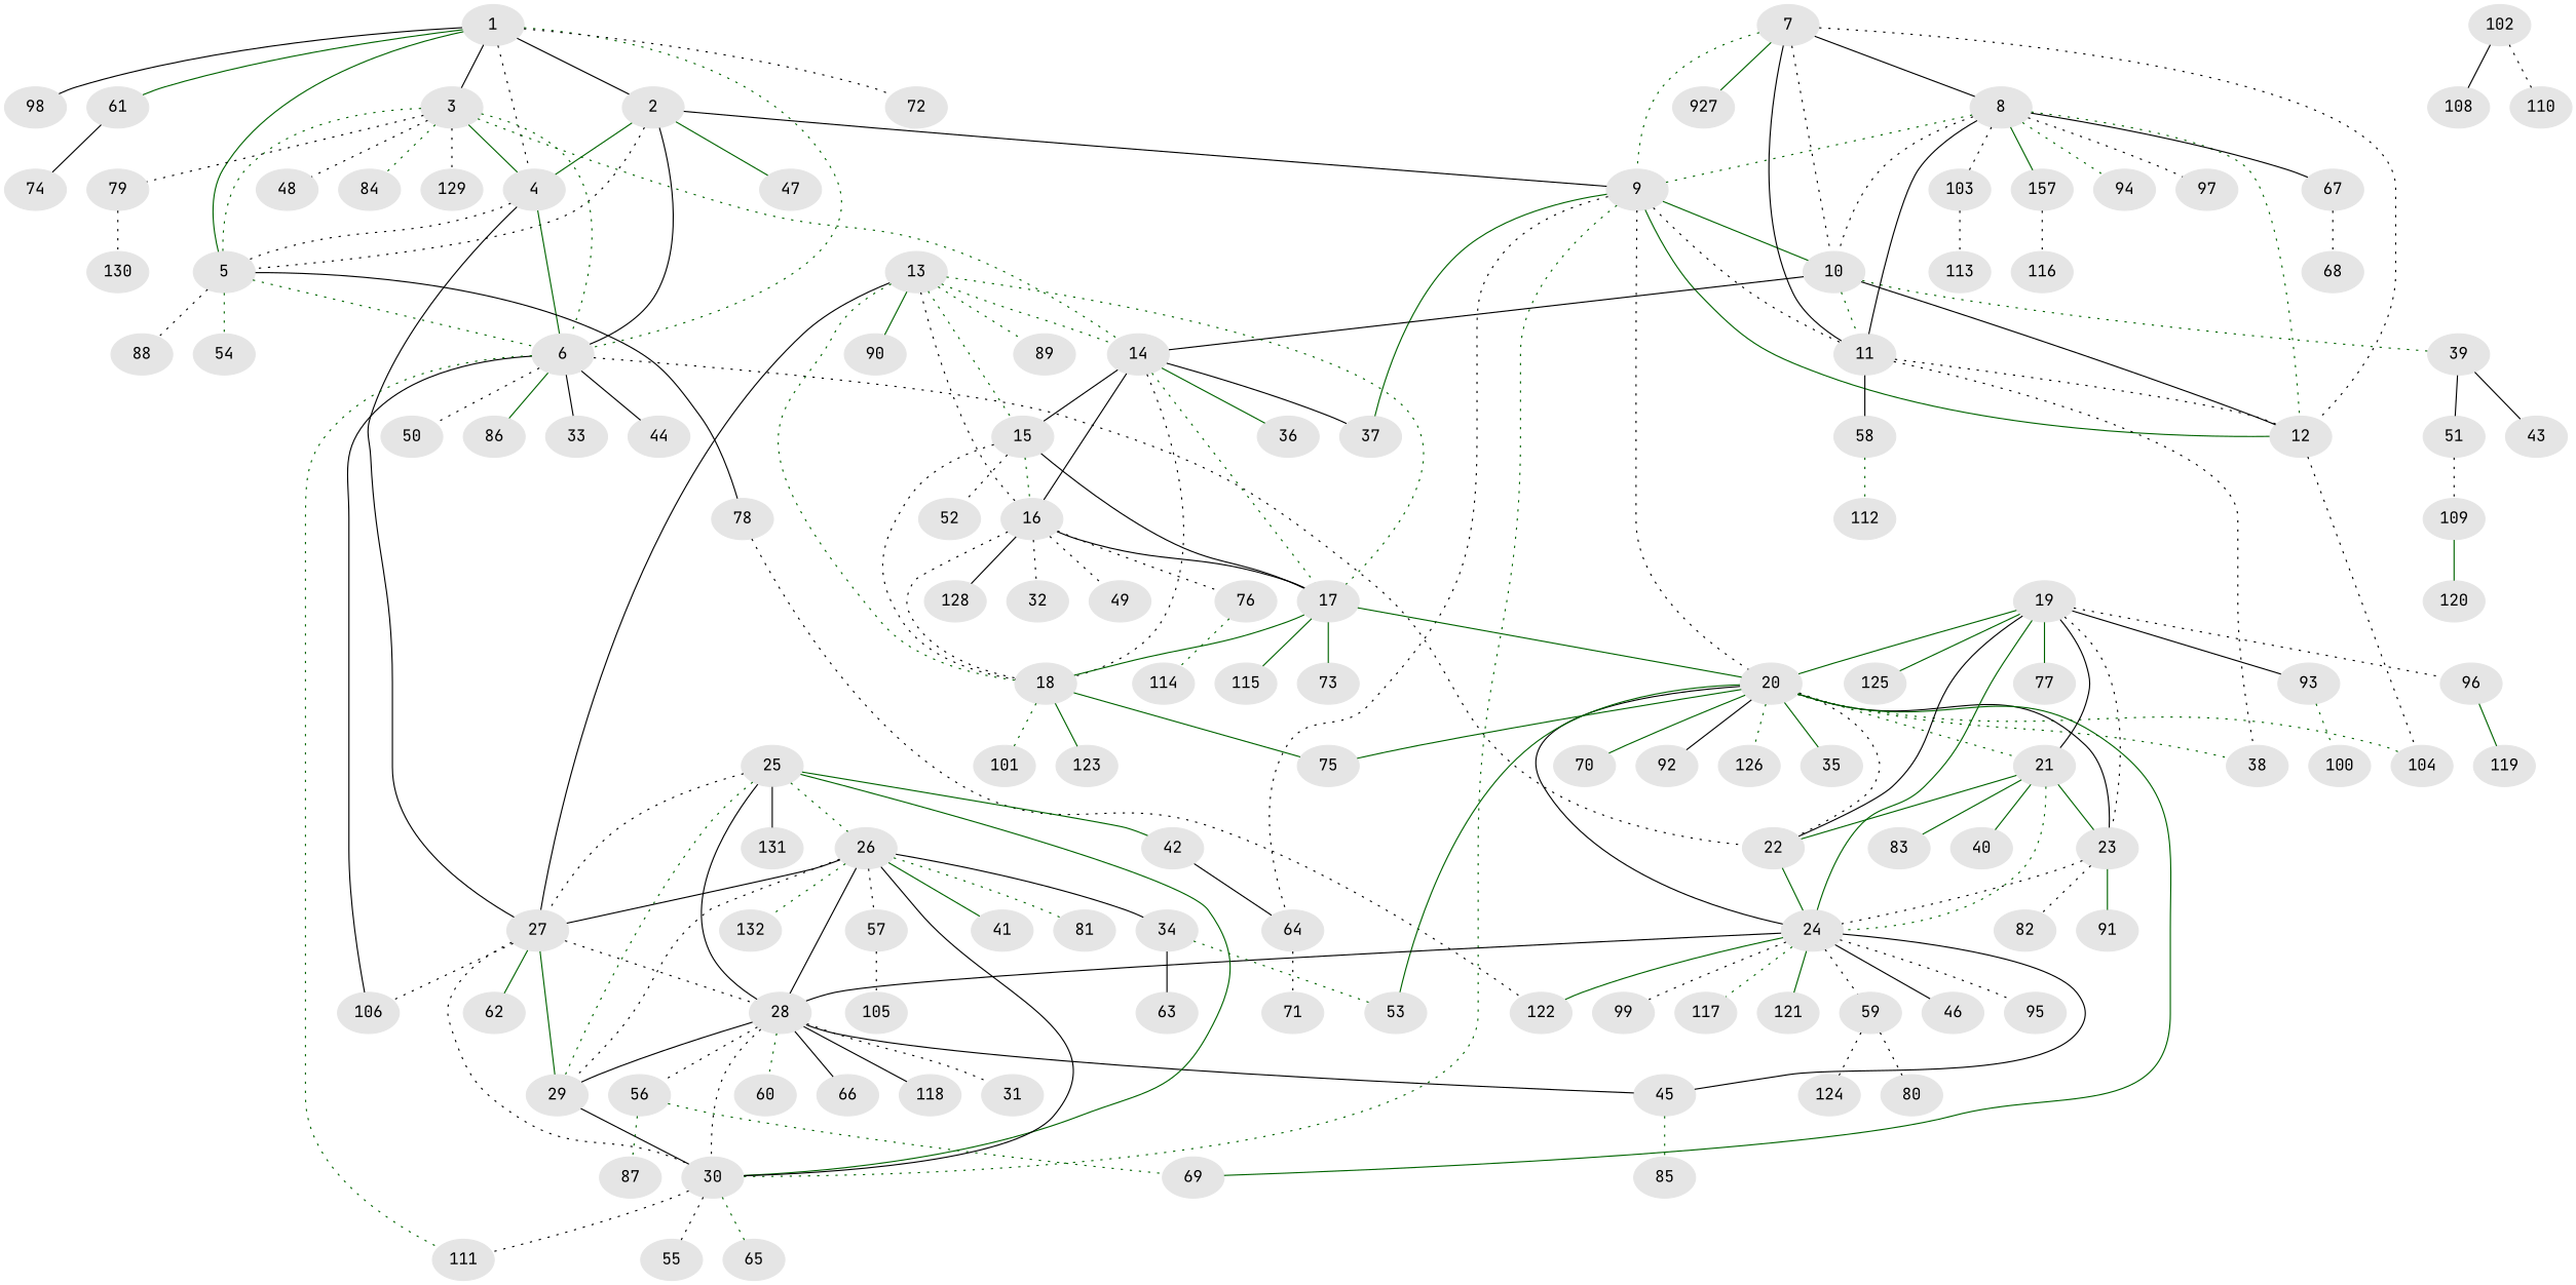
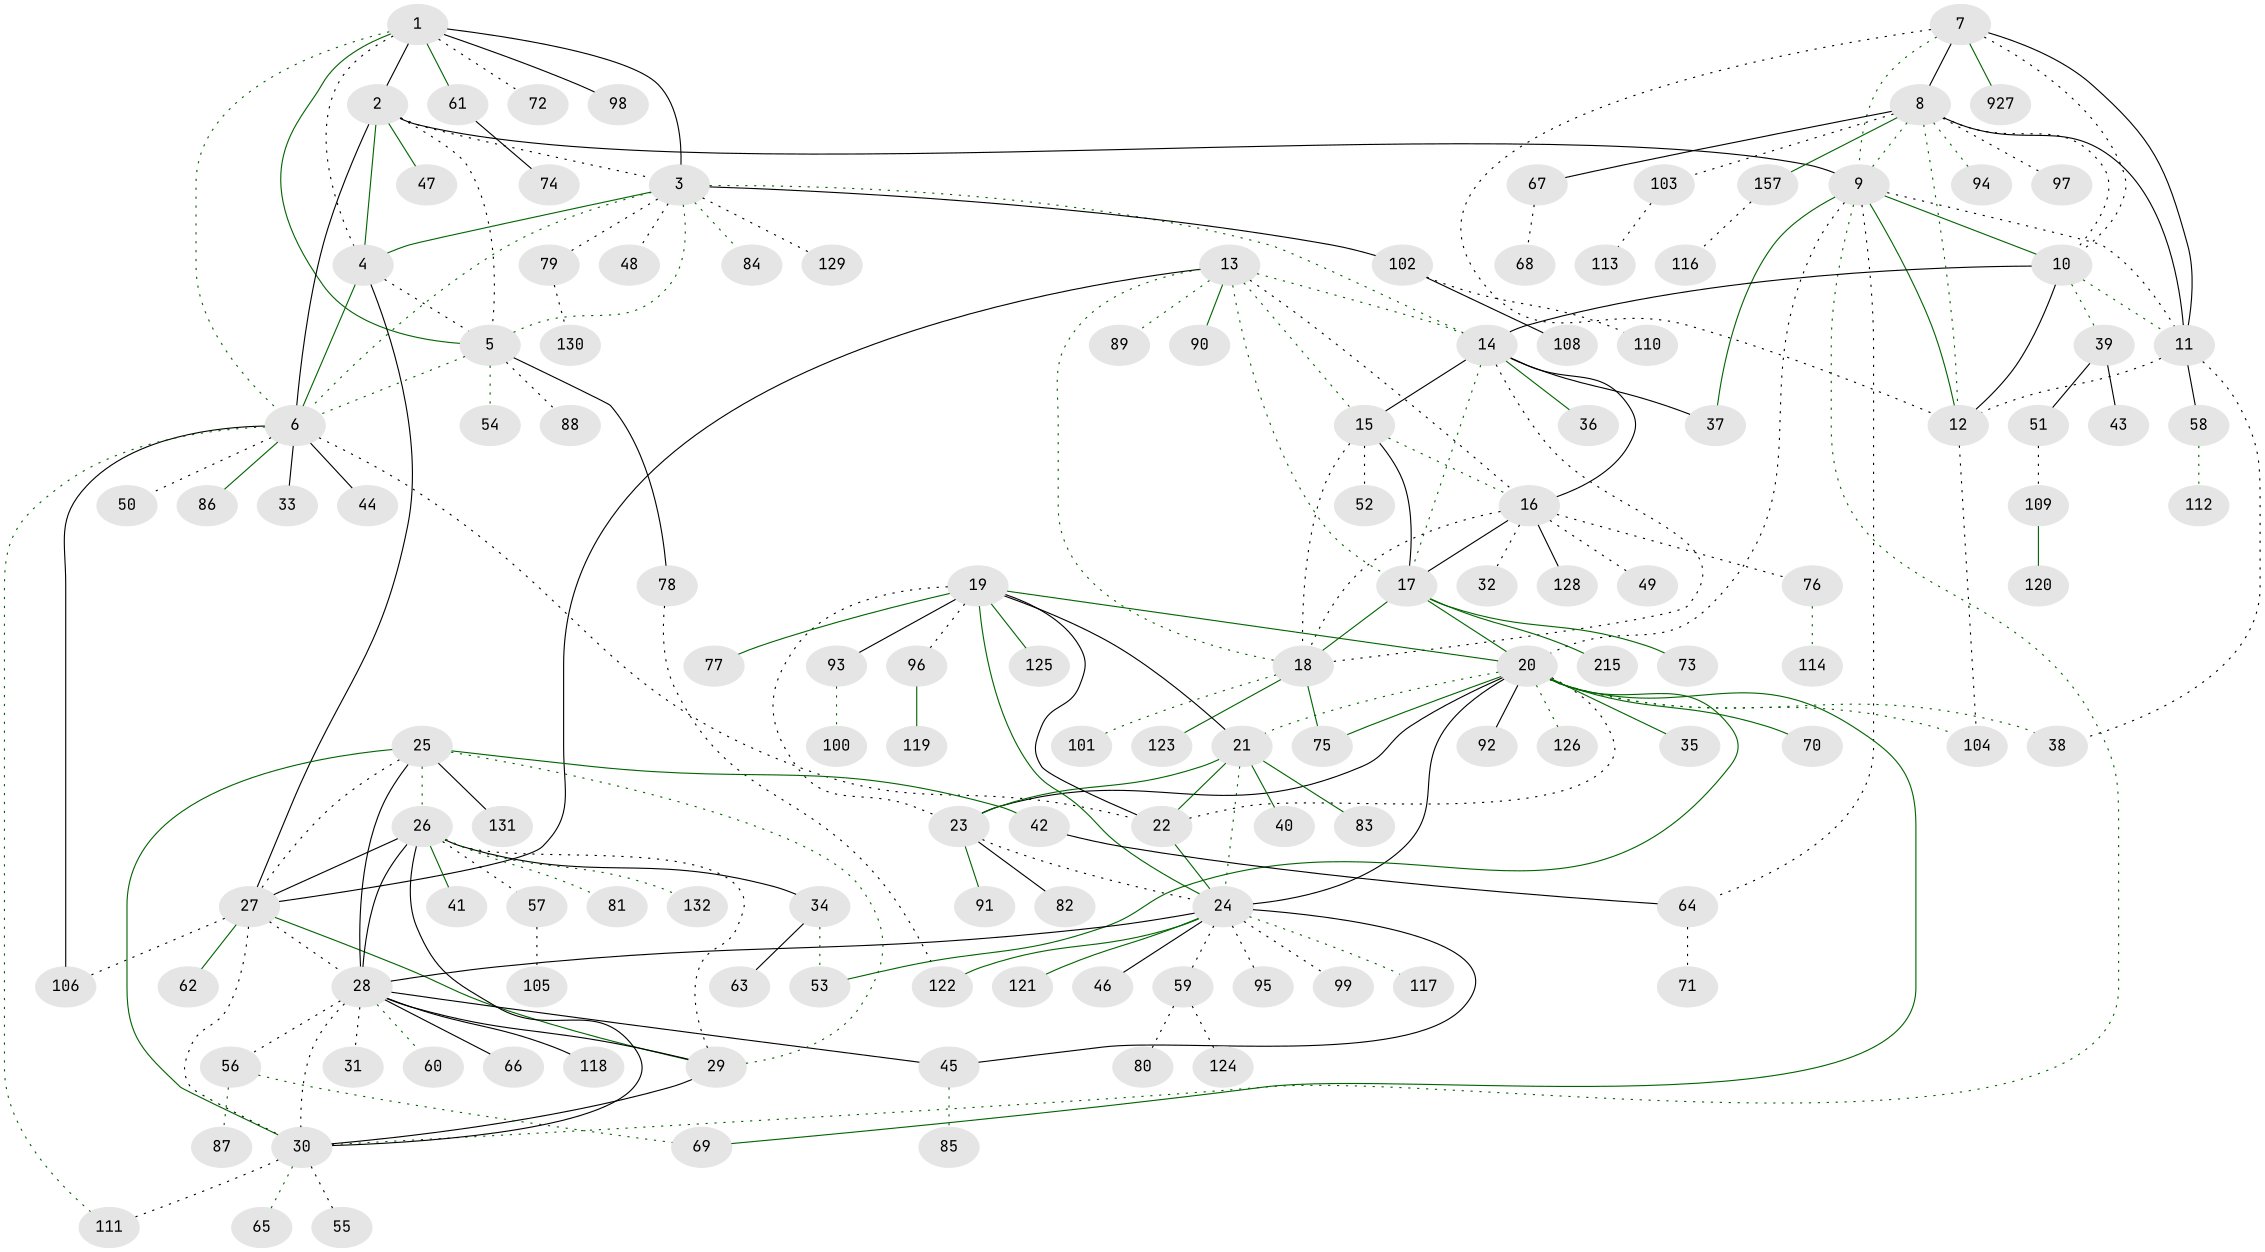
  graph {
    fontname="JetBrains Mono"
    node [color=gray90 fontname="JetBrains Mono" style=filled]
    edge [color=black fontname="JetBrains Mono" style=dotted]
    1
    2
    3
    4
    5
    6
    61
    72
    98
    9
    47
    14
    48
    79
    84
    102
    129
    27
    54
    78
    88
    22
    33
    44
    50
    86
    106
    111
    74
    10
    11
    12
    20
    30
    37
    64
    15
    16
    17
    18
    36
    130
    108
    110
    28
    29
    62
    122
    24
    7
    8
    n52 [label=927]
    67
    94
    97
    103
    n57 [label=157]
    39
    38
    58
    104
    68
    113
    116
    75
    21
    23
    35
    53
    69
    70
    92
    126
    55
    65
    71
    43
    51
    112
    13
    89
    90
    52
    32
    49
    76
    128
    73
-   115
+   115 [label=215]
    101
    123
    114
    19
    77
    93
    96
    125
    40
    83
    82
    91
    45
    46
    59
    95
    99
    117
    121
    100
    119
    31
    56
    60
    66
    118
    85
    80
    124
    25
    26
    42
    131
    34
    41
    57
    81
    132
    63
    105
    87
    109
    120
    1 -- 2 [style=solid]
    1 -- 3 [style=solid]
    1 -- 4
    1 -- 5 [color=darkgreen style=solid]
    1 -- 6 [color=darkgreen]
    1 -- 61 [color=darkgreen style=solid]
    1 -- 72
    1 -- 98 [style=solid]
+   2 -- 3
    2 -- 4 [color=darkgreen style=solid]
    2 -- 5
    2 -- 6 [style=solid]
    2 -- 9 [style=solid]
    2 -- 47 [color=darkgreen style=solid]
    3 -- 4 [color=darkgreen style=solid]
    3 -- 5 [color=darkgreen]
    3 -- 6 [color=darkgreen]
    3 -- 14 [color=darkgreen]
    3 -- 48
    3 -- 79
    3 -- 84 [color=darkgreen]
+   3 -- 102 [style=solid]
    3 -- 129
    4 -- 5
    4 -- 6 [color=darkgreen style=solid]
    4 -- 27 [style=solid]
    5 -- 6 [color=darkgreen]
    5 -- 54 [color=darkgreen]
    5 -- 78 [style=solid]
    5 -- 88
    6 -- 22
    6 -- 33 [style=solid]
    6 -- 44 [style=solid]
    6 -- 50
    6 -- 86 [color=darkgreen style=solid]
    6 -- 106 [style=solid]
    6 -- 111 [color=darkgreen]
    61 -- 74 [style=solid]
    9 -- 10 [color=darkgreen style=solid]
    9 -- 11
    9 -- 12 [color=darkgreen style=solid]
    9 -- 20
    9 -- 30 [color=darkgreen]
    9 -- 37 [color=darkgreen style=solid]
    9 -- 64
    14 -- 37 [style=solid]
    14 -- 15 [style=solid]
    14 -- 16 [style=solid]
    14 -- 17 [color=darkgreen]
    14 -- 18
    14 -- 36 [color=darkgreen style=solid]
    79 -- 130
    102 -- 108 [style=solid]
    102 -- 110
    27 -- 106
    27 -- 30
    27 -- 28
    27 -- 29 [color=darkgreen style=solid]
    27 -- 62 [color=darkgreen style=solid]
    78 -- 122
    22 -- 24 [color=darkgreen style=solid]
    10 -- 14 [style=solid]
    10 -- 11 [color=darkgreen]
    10 -- 12 [style=solid]
    10 -- 39 [color=darkgreen]
    11 -- 12
    11 -- 38
    11 -- 58 [style=solid]
    12 -- 104
    20 -- 22
    20 -- 24 [style=solid]
    20 -- 38 [color=darkgreen]
    20 -- 104 [color=darkgreen]
    20 -- 75 [color=darkgreen style=solid]
    20 -- 21 [color=darkgreen]
    20 -- 23 [style=solid]
    20 -- 35 [color=darkgreen style=solid]
    20 -- 53 [color=darkgreen style=solid]
    20 -- 69 [color=darkgreen style=solid]
    20 -- 70 [color=darkgreen style=solid]
    20 -- 92 [style=solid]
    20 -- 126 [color=darkgreen]
    30 -- 111
    30 -- 55
    30 -- 65 [color=darkgreen]
    64 -- 71
    15 -- 16 [color=darkgreen]
    15 -- 17 [style=solid]
    15 -- 18
    15 -- 52
    16 -- 17 [style=solid]
    16 -- 18
    16 -- 32
    16 -- 49
    16 -- 76
    16 -- 128 [style=solid]
    17 -- 20 [color=darkgreen style=solid]
    17 -- 18 [color=darkgreen style=solid]
    17 -- 73 [color=darkgreen style=solid]
    17 -- 115 [color=darkgreen style=solid]
    18 -- 75 [color=darkgreen style=solid]
    18 -- 101 [color=darkgreen]
    18 -- 123 [color=darkgreen style=solid]
    28 -- 30
    28 -- 29 [style=solid]
    28 -- 45 [style=solid]
    28 -- 31
    28 -- 56
    28 -- 60 [color=darkgreen]
    28 -- 66 [style=solid]
    28 -- 118 [style=solid]
    29 -- 30 [style=solid]
    24 -- 28 [style=solid]
    24 -- 122 [color=darkgreen style=solid]
    24 -- 45 [style=solid]
    24 -- 46 [style=solid]
    24 -- 59
    24 -- 95
    24 -- 99
    24 -- 117 [color=darkgreen]
    24 -- 121 [color=darkgreen style=solid]
    7 -- 9 [color=darkgreen]
    7 -- 10
    7 -- 11 [style=solid]
    7 -- 12
    7 -- 8 [style=solid]
    7 -- n52 [color=darkgreen style=solid]
    8 -- 9 [color=darkgreen]
    8 -- 10
    8 -- 11 [style=solid]
    8 -- 12 [color=darkgreen]
    8 -- 67 [style=solid]
    8 -- 94 [color=darkgreen]
    8 -- 97
    8 -- 103
    8 -- n57 [color=darkgreen style=solid]
    67 -- 68
    103 -- 113
    n57 -- 116
    39 -- 43 [style=solid]
    39 -- 51 [style=solid]
    58 -- 112 [color=darkgreen]
    21 -- 22 [color=darkgreen style=solid]
    21 -- 24 [color=darkgreen]
    21 -- 23 [color=darkgreen style=solid]
    21 -- 40 [color=darkgreen style=solid]
    21 -- 83 [color=darkgreen style=solid]
    23 -- 24
-   23 -- 82
+   23 -- 82 [style=solid]
    23 -- 91 [color=darkgreen style=solid]
    51 -- 109
    13 -- 14 [color=darkgreen]
    13 -- 27 [style=solid]
    13 -- 15 [color=darkgreen]
    13 -- 16
    13 -- 17 [color=darkgreen]
    13 -- 18 [color=darkgreen]
    13 -- 89 [color=darkgreen]
    13 -- 90 [color=darkgreen style=solid]
    76 -- 114 [color=darkgreen]
    19 -- 22 [style=solid]
    19 -- 20 [color=darkgreen style=solid]
    19 -- 24 [color=darkgreen style=solid]
    19 -- 21 [style=solid]
    19 -- 23
    19 -- 77 [color=darkgreen style=solid]
    19 -- 93 [style=solid]
    19 -- 96
    19 -- 125 [color=darkgreen style=solid]
    93 -- 100 [color=darkgreen]
    96 -- 119 [color=darkgreen style=solid]
    45 -- 85 [color=darkgreen]
    59 -- 80
    59 -- 124
    56 -- 69 [color=darkgreen]
    56 -- 87 [color=darkgreen]
    25 -- 27
    25 -- 30 [color=darkgreen style=solid]
    25 -- 28 [style=solid]
    25 -- 29 [color=darkgreen]
    25 -- 26 [color=darkgreen]
    25 -- 42 [color=darkgreen style=solid]
    25 -- 131 [style=solid]
    26 -- 27 [style=solid]
    26 -- 30 [style=solid]
    26 -- 28 [style=solid]
    26 -- 29
    26 -- 34 [style=solid]
    26 -- 41 [color=darkgreen style=solid]
    26 -- 57
    26 -- 81 [color=darkgreen]
    26 -- 132 [color=darkgreen]
    42 -- 64 [style=solid]
    34 -- 53 [color=darkgreen]
    34 -- 63 [style=solid]
    57 -- 105
    109 -- 120 [color=darkgreen style=solid]
  }
